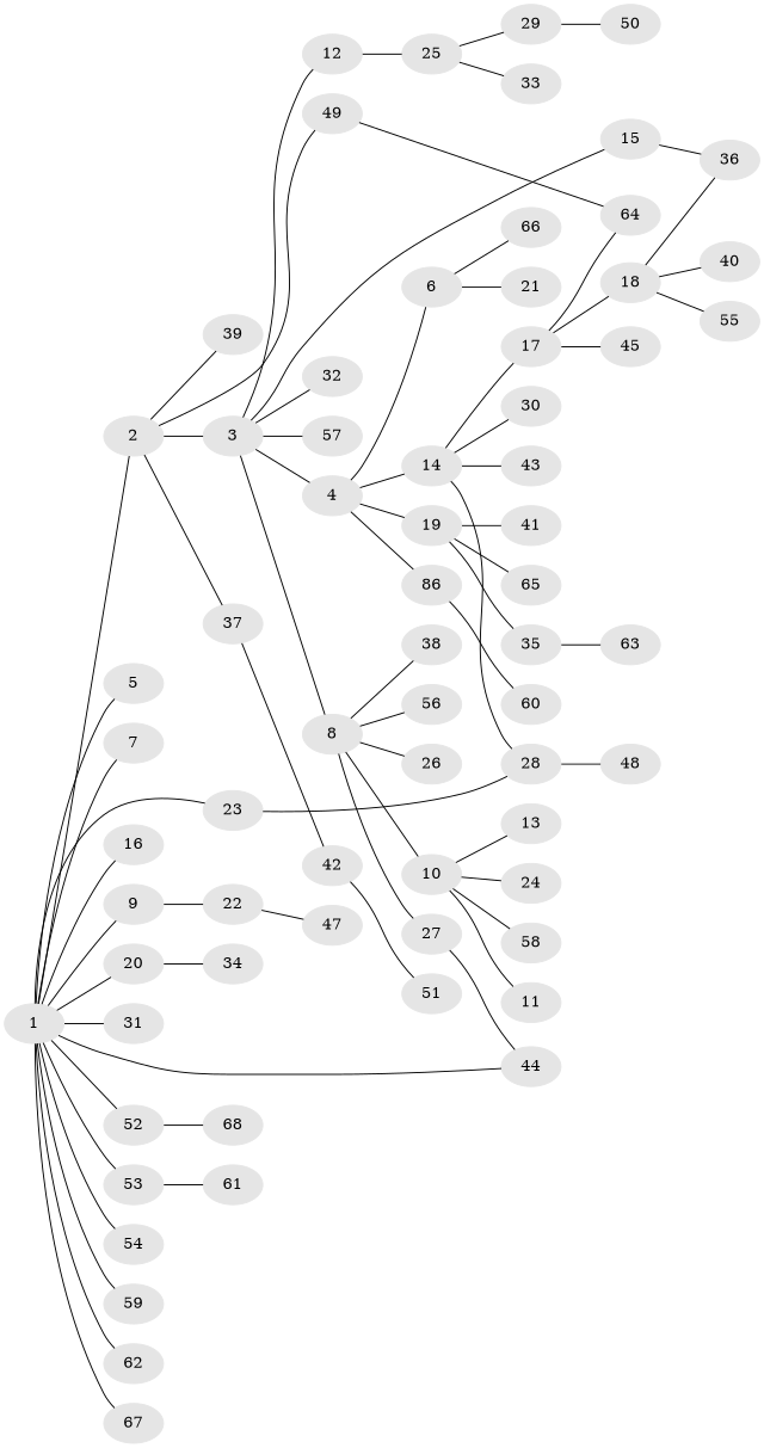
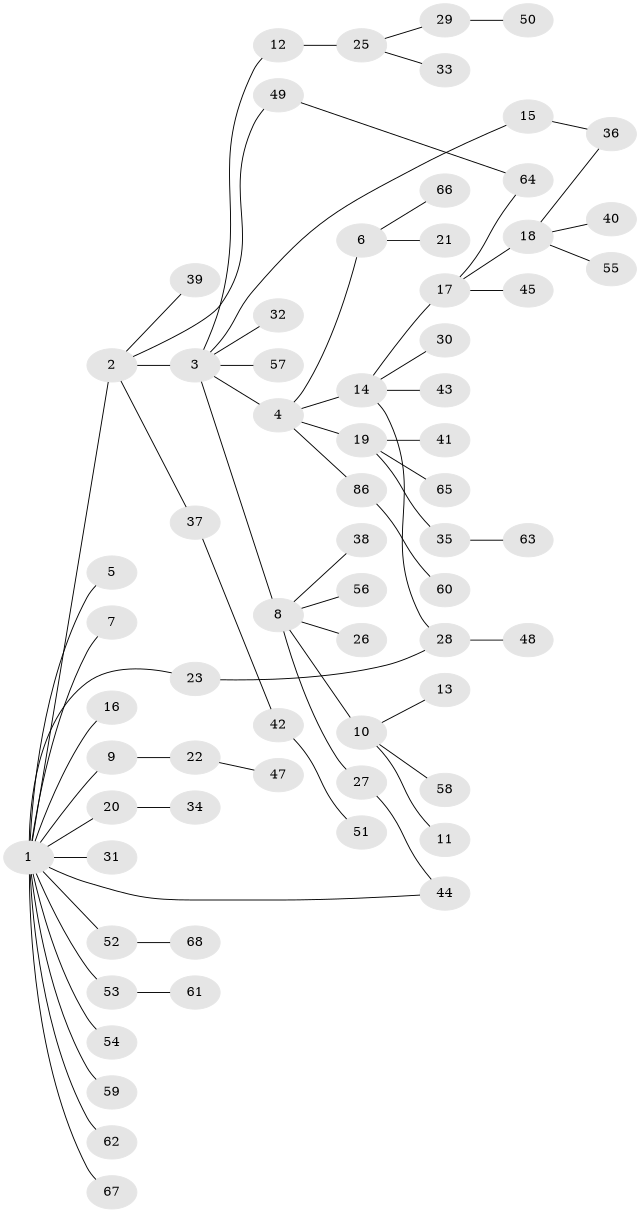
  graph {
    rankdir=LR
    node [color=gray90 style=filled]
    1
    2
    5
    7
    9
    16
    20
    23
    31
    44
    52
    53
    54
    59
    62
    67
    3
    37
    39
    49
    22
    34
    28
    68
    61
    4
    8
    12
    15
    32
    57
    42
    64
    6
    14
    19
    n37 [label=86]
    10
    26
    27
    38
    56
    25
    36
    21
    66
    17
    30
    43
    41
    65
    35
    60
    11
    13
-   24
    58
    47
    29
    33
    18
    45
    48
    40
    55
    63
    50
    51
    1 -- 2
    1 -- 5
    1 -- 7
    1 -- 9
    1 -- 16
    1 -- 20
    1 -- 23
    1 -- 31
    1 -- 44
    1 -- 52
    1 -- 53
    1 -- 54
    1 -- 59
    1 -- 62
    1 -- 67
    2 -- 3
    2 -- 37
    2 -- 39
    2 -- 49
    9 -- 22
    20 -- 34
    23 -- 28
    52 -- 68
    53 -- 61
    3 -- 4
    3 -- 8
    3 -- 12
    3 -- 15
    3 -- 32
    3 -- 57
    37 -- 42
    49 -- 64
    22 -- 47
    28 -- 48
    4 -- 6
    4 -- 14
    4 -- 19
    4 -- n37
    8 -- 10
    8 -- 26
    8 -- 27
    8 -- 38
    8 -- 56
    12 -- 25
    15 -- 36
    42 -- 51
    6 -- 21
    6 -- 66
    14 -- 28
    14 -- 17
    14 -- 30
    14 -- 43
    19 -- 41
    19 -- 65
    19 -- 35
    n37 -- 60
    10 -- 11
    10 -- 13
-   10 -- 24
    10 -- 58
    27 -- 44
    25 -- 29
    25 -- 33
    17 -- 64
    17 -- 18
    17 -- 45
    35 -- 63
    29 -- 50
    18 -- 36
    18 -- 40
    18 -- 55
  }
